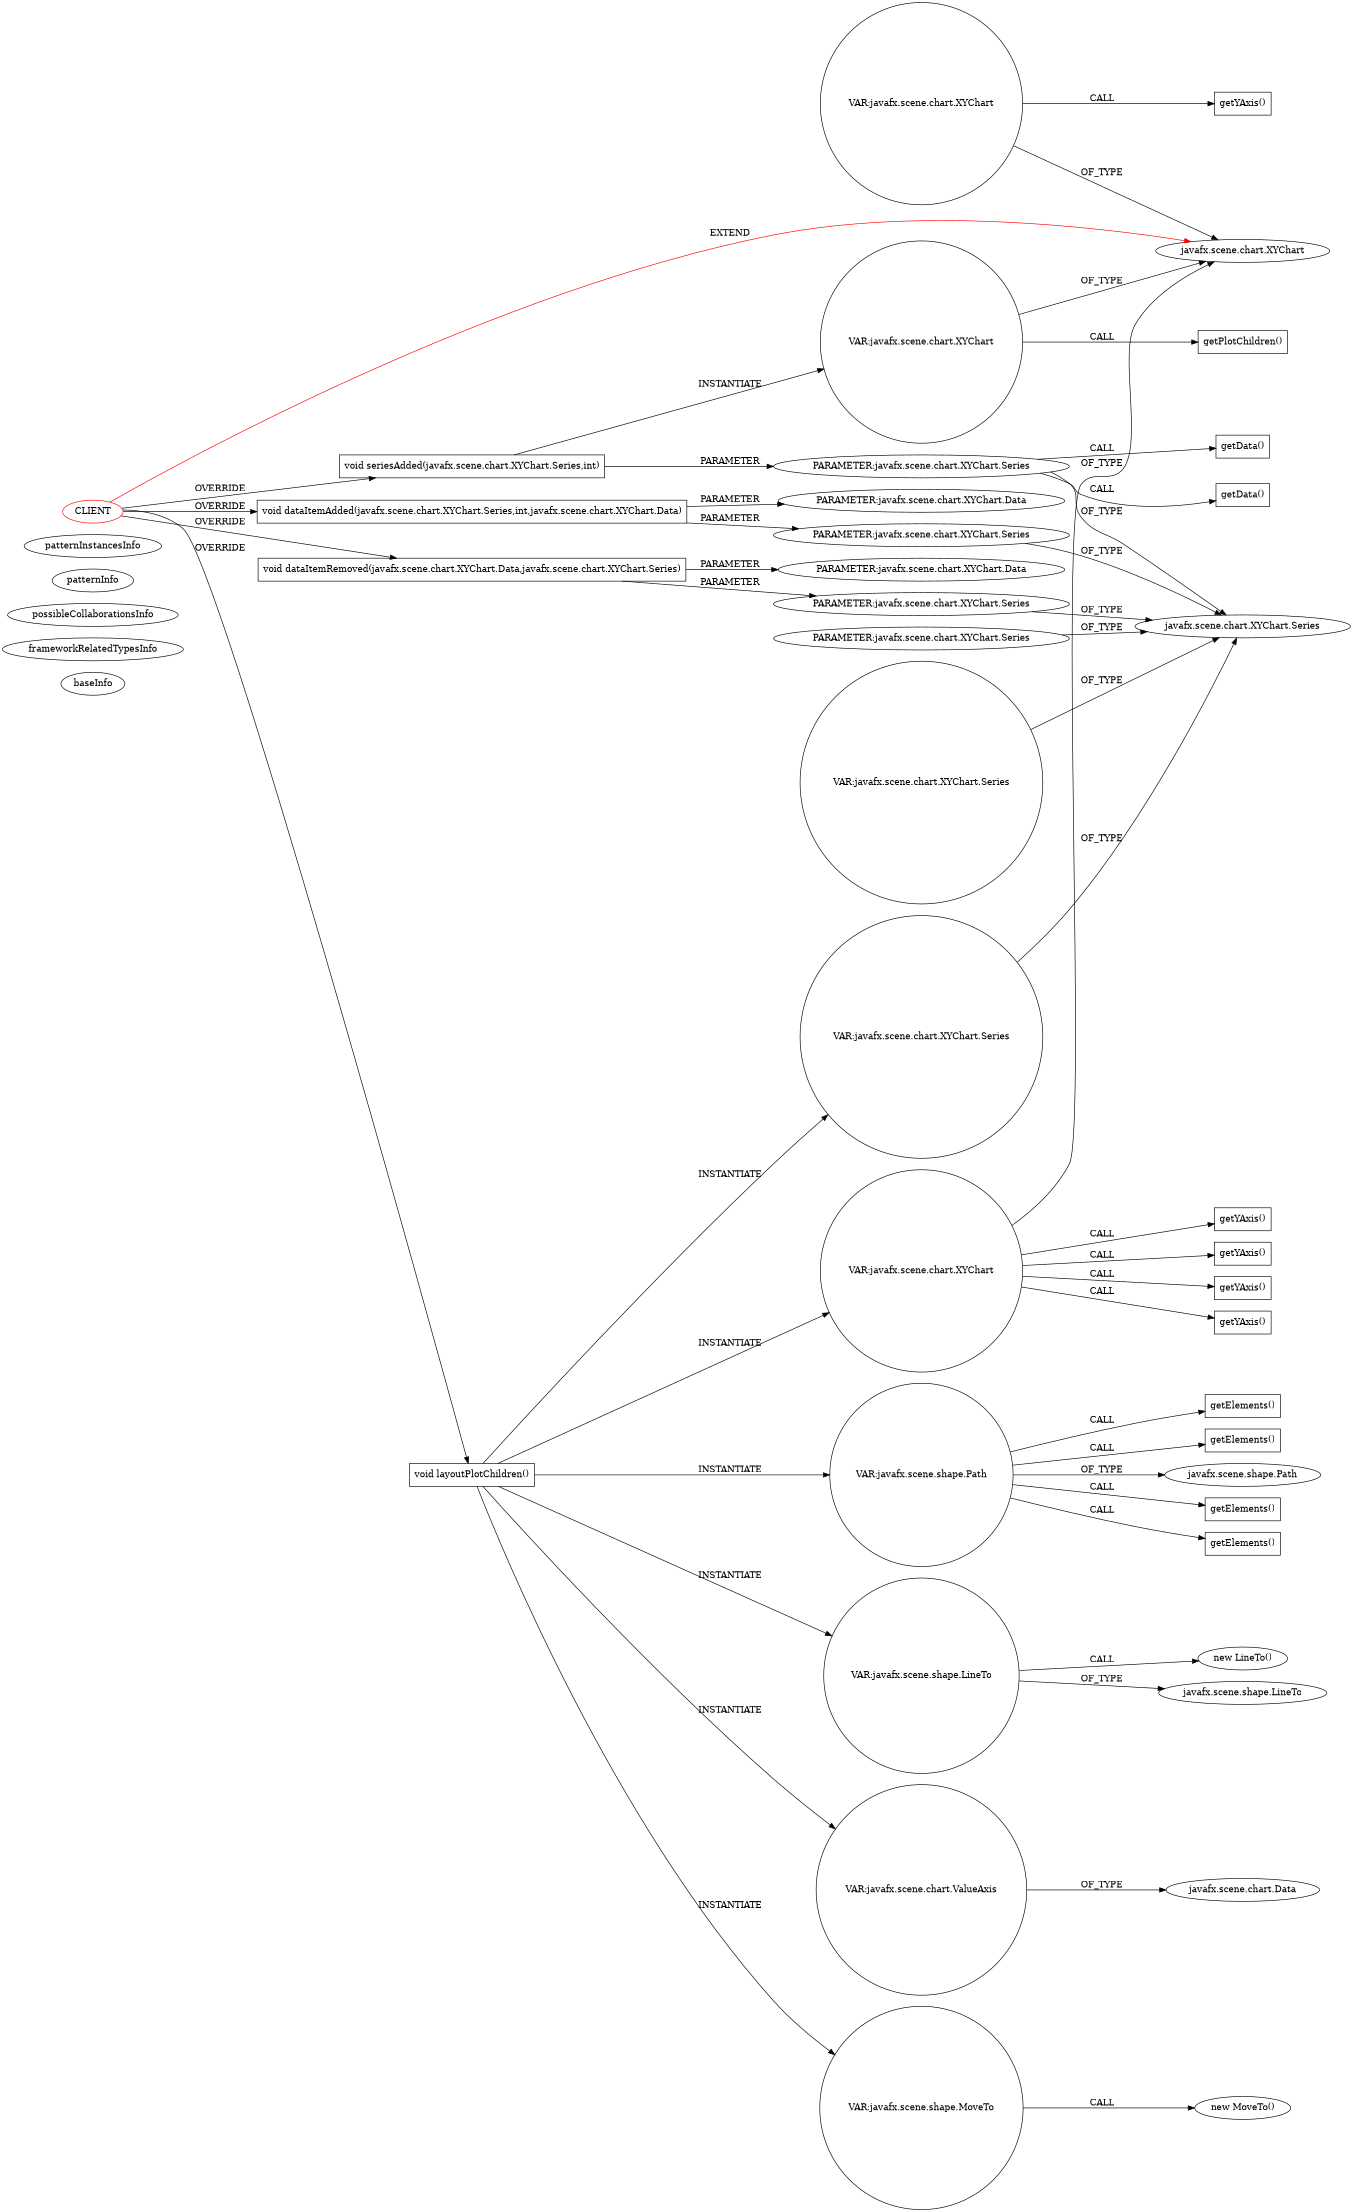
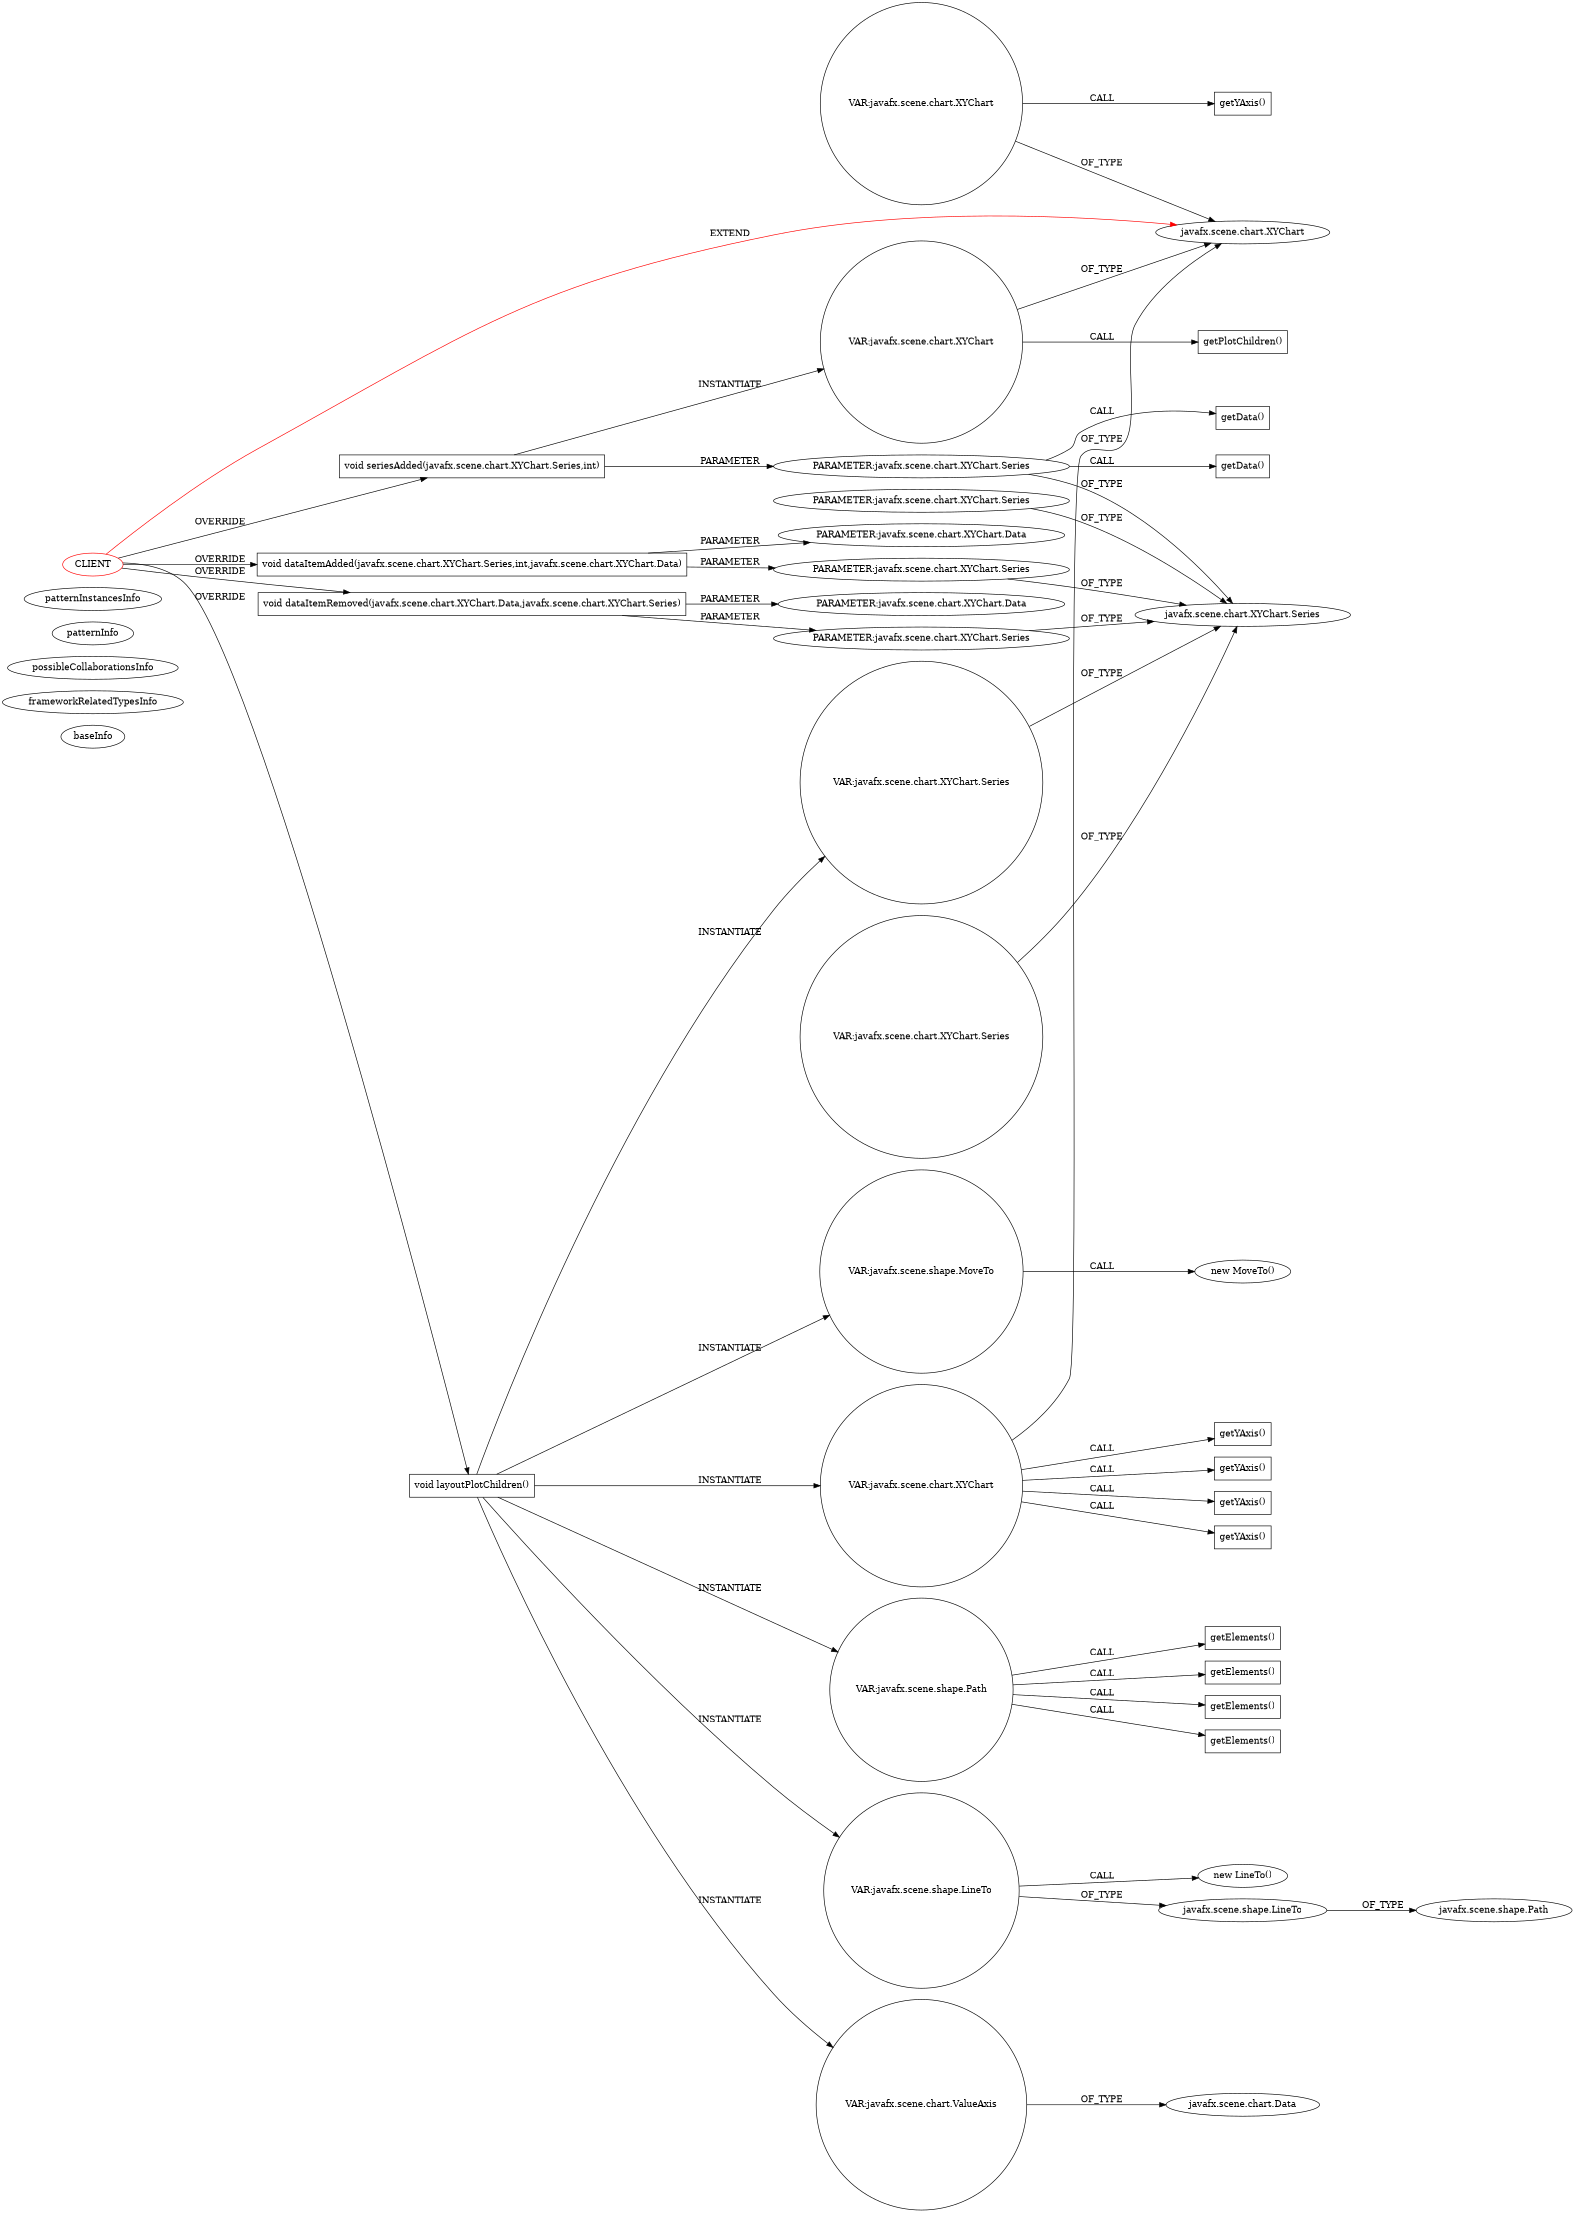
  digraph {
    rankdir=LR
    node [isFrameworkType=false vertexType=INSIDE_CALL]
    baseInfo [category=pattern graphId=2716 isAnonymous=false possibleRelation=false isFrameworkType="" vertexType=""]
    frameworkRelatedTypesInfo [0="javafx.scene.chart.XYChart" isFrameworkType="" vertexType=""]
    possibleCollaborationsInfo [isFrameworkType="" vertexType=""]
    patternInfo [frequency=2.0 patternRootClient=0 isFrameworkType="" vertexType=""]
    patternInstancesInfo [0="LichuanLu-ShunUI-FX~/LichuanLu-ShunUI-FX/ShunUI-FX-master/src/view/chart/StackedBarChart.java~StackedBarChart~811" 1="TomaszKorecki-InvestorAssistant~/TomaszKorecki-InvestorAssistant/InvestorAssistant-master/Investor's assistant/src/investor/charts/CandleChart.java~CandleStickChart~1473" isFrameworkType="" vertexType=""]
    n6 [label="javafx.scene.chart.XYChart" vertexType=FRAMEWORK_CLASS_TYPE]
    n7 [label="VAR:javafx.scene.chart.XYChart" shape=circle vertexType=VARIABLE_EXPRESION]
    n8 [label="getYAxis()" shape=box]
    n9 [color=red label=CLIENT vertexType=ROOT_CLIENT_CLASS_DECLARATION]
    n10 [label="void dataItemAdded(javafx.scene.chart.XYChart.Series,int,javafx.scene.chart.XYChart.Data)" shape=box vertexType=OVERRIDING_METHOD_DECLARATION]
    n11 [label="void seriesAdded(javafx.scene.chart.XYChart.Series,int)" shape=box vertexType=OVERRIDING_METHOD_DECLARATION]
    n12 [label="void dataItemRemoved(javafx.scene.chart.XYChart.Data,javafx.scene.chart.XYChart.Series)" shape=box vertexType=OVERRIDING_METHOD_DECLARATION]
    n13 [label="void layoutPlotChildren()" shape=box vertexType=OVERRIDING_METHOD_DECLARATION]
    n14 [label="PARAMETER:javafx.scene.chart.XYChart.Series" vertexType=PARAMETER_DECLARATION]
    n15 [label="PARAMETER:javafx.scene.chart.XYChart.Data" vertexType=PARAMETER_DECLARATION]
    n16 [label="PARAMETER:javafx.scene.chart.XYChart.Series" vertexType=PARAMETER_DECLARATION]
    n17 [label="VAR:javafx.scene.chart.XYChart" shape=circle vertexType=VARIABLE_EXPRESION]
    n18 [label="PARAMETER:javafx.scene.chart.XYChart.Series" vertexType=PARAMETER_DECLARATION]
    n19 [label="PARAMETER:javafx.scene.chart.XYChart.Data" vertexType=PARAMETER_DECLARATION]
    n20 [label="VAR:javafx.scene.shape.Path" shape=circle vertexType=VARIABLE_EXPRESION]
    n21 [label="VAR:javafx.scene.shape.LineTo" shape=circle vertexType=VARIABLE_EXPRESION]
    n22 [label="VAR:javafx.scene.chart.ValueAxis" shape=circle vertexType=VARIABLE_EXPRESION]
    n23 [label="VAR:javafx.scene.shape.MoveTo" shape=circle vertexType=VARIABLE_EXPRESION]
    n24 [label="VAR:javafx.scene.chart.XYChart.Series" shape=circle vertexType=VARIABLE_EXPRESION]
    n25 [label="VAR:javafx.scene.chart.XYChart" shape=circle vertexType=VARIABLE_EXPRESION]
    n26 [label="javafx.scene.chart.XYChart.Series" vertexType=FRAMEWORK_CLASS_TYPE]
    n27 [label="getData()" shape=box]
    n28 [label="getData()" shape=box]
    n29 [label="getPlotChildren()" shape=box]
    n30 [label="PARAMETER:javafx.scene.chart.XYChart.Series" vertexType=PARAMETER_DECLARATION]
    n31 [label="javafx.scene.shape.Path" vertexType=FRAMEWORK_CLASS_TYPE]
    n32 [label="getElements()" shape=box]
    n33 [label="getElements()" shape=box]
    n34 [label="getElements()" shape=box]
    n35 [label="getElements()" shape=box]
    n36 [label="new LineTo()" vertexType=CONSTRUCTOR_CALL]
    n37 [label="javafx.scene.shape.LineTo" vertexType=FRAMEWORK_CLASS_TYPE]
    n38 [label="javafx.scene.chart.Data" vertexType=FRAMEWORK_CLASS_TYPE]
    n39 [label="new MoveTo()" vertexType=CONSTRUCTOR_CALL]
    n40 [label="getYAxis()" shape=box]
    n41 [label="getYAxis()" shape=box]
    n42 [label="getYAxis()" shape=box]
    n43 [label="getYAxis()" shape=box]
    n44 [label="VAR:javafx.scene.chart.XYChart.Series" shape=circle vertexType=VARIABLE_EXPRESION]
    n7 -> n6 [label=OF_TYPE]
    n7 -> n8 [label=CALL]
    n9 -> n6 [color=red label=EXTEND]
    n9 -> n10 [label=OVERRIDE]
    n9 -> n11 [label=OVERRIDE]
    n9 -> n12 [label=OVERRIDE]
    n9 -> n13 [label=OVERRIDE]
    n10 -> n14 [label=PARAMETER]
    n10 -> n15 [label=PARAMETER]
    n11 -> n16 [label=PARAMETER]
    n11 -> n17 [label=INSTANTIATE]
    n12 -> n18 [label=PARAMETER]
    n12 -> n19 [label=PARAMETER]
    n13 -> n20 [label=INSTANTIATE]
    n13 -> n21 [label=INSTANTIATE]
    n13 -> n22 [label=INSTANTIATE]
    n13 -> n23 [label=INSTANTIATE]
    n13 -> n24 [label=INSTANTIATE]
    n13 -> n25 [label=INSTANTIATE]
    n14 -> n26 [label=OF_TYPE]
    n16 -> n26 [label=OF_TYPE]
    n16 -> n27 [label=CALL]
    n16 -> n28 [label=CALL]
    n17 -> n6 [label=OF_TYPE]
    n17 -> n29 [label=CALL]
    n18 -> n26 [label=OF_TYPE]
-   n20 -> n31 [label=OF_TYPE]
+   n37 -> n31 [label=OF_TYPE]
    n20 -> n32 [label=CALL]
    n20 -> n33 [label=CALL]
    n20 -> n34 [label=CALL]
    n20 -> n35 [label=CALL]
    n21 -> n36 [label=CALL]
    n21 -> n37 [label=OF_TYPE]
    n22 -> n38 [label=OF_TYPE]
    n23 -> n39 [label=CALL]
    n24 -> n26 [label=OF_TYPE]
    n25 -> n6 [label=OF_TYPE]
    n25 -> n40 [label=CALL]
    n25 -> n41 [label=CALL]
    n25 -> n42 [label=CALL]
    n25 -> n43 [label=CALL]
    n30 -> n26 [label=OF_TYPE]
    n44 -> n26 [label=OF_TYPE]
  }
